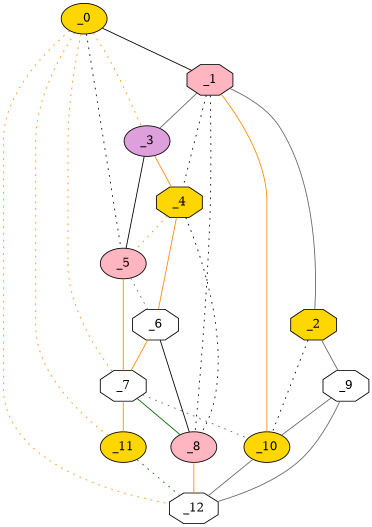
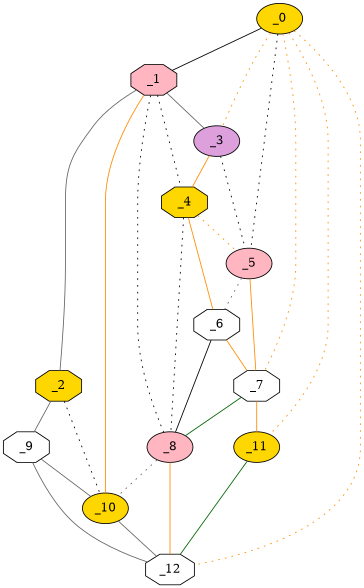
  graph {
    node [fillcolor=gold shape=octagon style=filled x=85]
    edge [color=darkorange style=solid valence=2]
    _0 [shape=ellipse x=40 y=114]
    _1 [fillcolor=lightpink x=42 y=53]
    _3 [fillcolor=plum shape=ellipse x=46 y=76]
    _5 [fillcolor=lightpink shape=ellipse x=66 y=89]
    _7 [fillcolor=white x=72 y=102]
    _11 [shape=ellipse y=113]
    _12 [fillcolor=white x=90 y=116]
    _2 [x=45 y=7]
    _4 [x=64 y=78]
    _8 [fillcolor=lightpink shape=ellipse x=80 y=65]
    _10 [shape=ellipse y=51]
    _6 [fillcolor=white x=68 y=84]
    _9 [fillcolor=white x=82 y=6]
    _0 -- _1 [color=black valence=1]
    _0 -- _3 [style=dotted valence=1]
    _0 -- _5 [color=black style=dotted]
    _0 -- _7 [style=dotted valence=1]
    _0 -- _11 [style=dotted]
    _0 -- _12 [style=dotted valence=1]
    _1 -- _3 [color=gray40]
    _1 -- _2 [color=gray40 valence=1]
    _1 -- _4 [color=black style=dotted]
    _1 -- _8 [color=black style=dotted valence=1]
    _1 -- _10
-   _3 -- _5 [color=black]
+   _3 -- _5 [color=black style=dotted]
    _3 -- _4 [valence=1]
    _5 -- _7
    _5 -- _6 [color=gray40 style=dotted valence=1]
    _7 -- _11
    _7 -- _8 [color=darkgreen]
-   _11 -- _12 [color=darkgreen style=dotted valence=1]
+   _11 -- _12 [color=darkgreen valence=1]
    _2 -- _10 [color=black style=dotted]
    _2 -- _9 [color=gray40 valence=1]
    _4 -- _5 [style=dotted]
    _4 -- _8 [color=black style=dotted]
    _4 -- _6
    _8 -- _12
-   _7 -- _10 [color=gray40 style=dotted]
+   _8 -- _10 [color=gray40 style=dotted]
    _10 -- _12 [color=gray40]
    _6 -- _7
    _6 -- _8 [color=black valence=1]
    _9 -- _12 [color=gray40 valence=1]
    _9 -- _10 [color=gray40 valence=1]
  }
